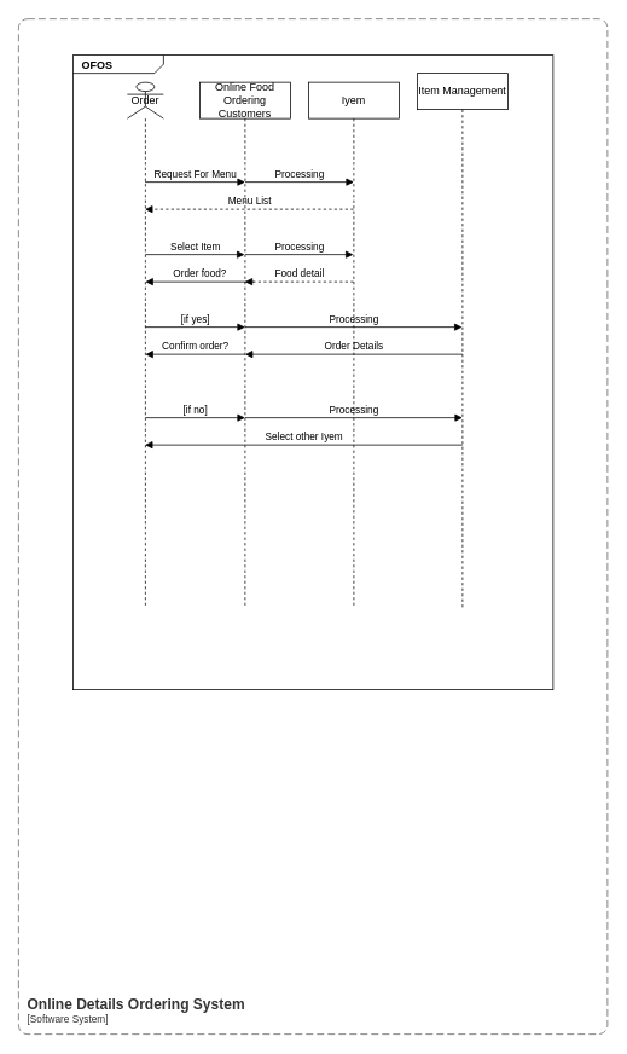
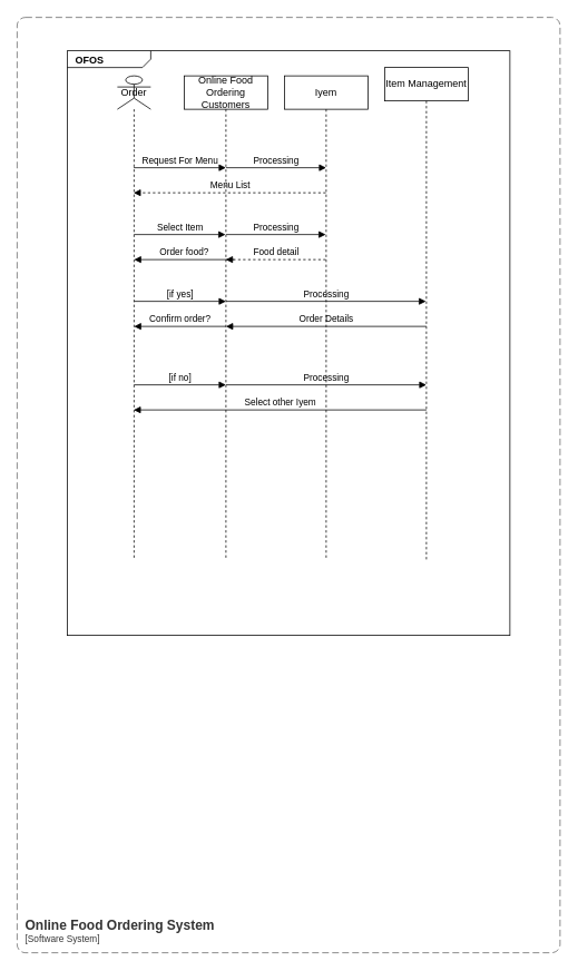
  <mxCell id="0" />
  <mxCell id="1" parent="0" />
- <mxCell id="2" value="&lt;font style=&quot;font-size: 16px&quot;&gt;&lt;b&gt;&lt;div style=&quot;text-align: left&quot;&gt;Online Details Ordering System&lt;/div&gt;&lt;/b&gt;&lt;/font&gt;&lt;div style=&quot;text-align: left&quot;&gt;[Software System]&lt;/div&gt;" style="rounded=1;fontSize=11;whiteSpace=wrap;html=1;dashed=1;arcSize=20;fillColor=none;strokeColor=#666666;fontColor=#333333;labelBackgroundColor=none;align=left;verticalAlign=bottom;labelBorderColor=none;spacingTop=0;spacing=10;dashPattern=8 4;metaEdit=1;rotatable=0;perimeter=rectanglePerimeter;noLabel=0;labelPadding=0;allowArrows=0;connectable=0;expand=0;recursiveResize=0;editable=1;pointerEvents=0;absoluteArcSize=1;points=[[0.25,0,0],[0.5,0,0],[0.75,0,0],[1,0.25,0],[1,0.5,0],[1,0.75,0],[0.75,1,0],[0.5,1,0],[0.25,1,0],[0,0.75,0],[0,0.5,0],[0,0.25,0]];" vertex="1" parent="1"><mxGeometry x="20" y="20" width="650" height="1120" as="geometry" /></mxCell>
+ <mxCell id="2" value="&lt;font style=&quot;font-size: 16px&quot;&gt;&lt;b&gt;&lt;div style=&quot;text-align: left&quot;&gt;Online Food Ordering System&lt;/div&gt;&lt;/b&gt;&lt;/font&gt;&lt;div style=&quot;text-align: left&quot;&gt;[Software System]&lt;/div&gt;" style="rounded=1;fontSize=11;whiteSpace=wrap;html=1;dashed=1;arcSize=20;fillColor=none;strokeColor=#666666;fontColor=#333333;labelBackgroundColor=none;align=left;verticalAlign=bottom;labelBorderColor=none;spacingTop=0;spacing=10;dashPattern=8 4;metaEdit=1;rotatable=0;perimeter=rectanglePerimeter;noLabel=0;labelPadding=0;allowArrows=0;connectable=0;expand=0;recursiveResize=0;editable=1;pointerEvents=0;absoluteArcSize=1;points=[[0.25,0,0],[0.5,0,0],[0.75,0,0],[1,0.25,0],[1,0.5,0],[1,0.75,0],[0.75,1,0],[0.5,1,0],[0.25,1,0],[0,0.75,0],[0,0.5,0],[0,0.25,0]];" vertex="1" parent="1"><mxGeometry x="20" y="20" width="650" height="1120" as="geometry" /></mxCell>
  <mxCell id="3" value="&lt;p style=&quot;margin:0px;margin-top:4px;margin-left:10px;text-align:left;&quot;&gt;&lt;b&gt;OFOS&lt;/b&gt;&lt;/p&gt;" style="html=1;shape=mxgraph.sysml.package;labelX=100;html=1;overflow=fill;strokeWidth=1;recursiveResize=0;" vertex="1" parent="1"><mxGeometry x="80" y="60" width="530" height="700" as="geometry" /></mxCell>
  <mxCell id="4" value="Order" style="shape=umlLifeline;perimeter=lifelinePerimeter;whiteSpace=wrap;html=1;container=1;dropTarget=0;collapsible=0;recursiveResize=0;outlineConnect=0;portConstraint=eastwest;newEdgeStyle={&quot;curved&quot;:0,&quot;rounded&quot;:0};participant=umlActor;" vertex="1" parent="3"><mxGeometry x="60" y="30" width="40" height="580" as="geometry" /></mxCell>
  <mxCell id="5" value="Order food?" style="html=1;verticalAlign=bottom;labelBackgroundColor=none;endArrow=block;endFill=1;rounded=0;" edge="1" parent="3"><mxGeometry width="160" relative="1" as="geometry"><mxPoint x="200" y="250" as="sourcePoint" /><mxPoint x="80" y="250" as="targetPoint" /></mxGeometry></mxCell>
  <mxCell id="6" value="Food detail" style="html=1;verticalAlign=bottom;labelBackgroundColor=none;endArrow=block;endFill=1;dashed=1;rounded=0;" edge="1" parent="3" source="12"><mxGeometry width="160" relative="1" as="geometry"><mxPoint x="340.25" y="250" as="sourcePoint" /><mxPoint x="189.75" y="250" as="targetPoint" /></mxGeometry></mxCell>
  <mxCell id="7" value="Select Item" style="html=1;verticalAlign=bottom;labelBackgroundColor=none;endArrow=block;endFill=1;rounded=0;" edge="1" parent="3" target="11"><mxGeometry width="160" relative="1" as="geometry"><mxPoint x="80" y="220" as="sourcePoint" /><mxPoint x="210" y="220" as="targetPoint" /></mxGeometry></mxCell>
  <mxCell id="8" value="Processing" style="html=1;verticalAlign=bottom;labelBackgroundColor=none;endArrow=block;endFill=1;rounded=0;" edge="1" parent="3" target="12"><mxGeometry width="160" relative="1" as="geometry"><mxPoint x="190.25" y="220" as="sourcePoint" /><mxPoint x="339.75" y="220" as="targetPoint" /></mxGeometry></mxCell>
  <mxCell id="9" value="Confirm order?" style="html=1;verticalAlign=bottom;labelBackgroundColor=none;endArrow=block;endFill=1;rounded=0;exitX=0.5;exitY=0.5;exitDx=0;exitDy=0;exitPerimeter=0;" edge="1" parent="3"><mxGeometry width="160" relative="1" as="geometry"><mxPoint x="190" y="330" as="sourcePoint" /><mxPoint x="80" y="330" as="targetPoint" /></mxGeometry></mxCell>
  <mxCell id="10" value="Processing" style="html=1;verticalAlign=bottom;labelBackgroundColor=none;endArrow=block;endFill=1;rounded=0;" edge="1" parent="3"><mxGeometry width="160" relative="1" as="geometry"><mxPoint x="190" y="400" as="sourcePoint" /><mxPoint x="430" y="400" as="targetPoint" /></mxGeometry></mxCell>
  <mxCell id="11" value="Online Food Ordering Customers&#09;" style="shape=umlLifeline;perimeter=lifelinePerimeter;whiteSpace=wrap;html=1;container=1;dropTarget=0;collapsible=0;recursiveResize=0;outlineConnect=0;portConstraint=eastwest;newEdgeStyle={&quot;edgeStyle&quot;:&quot;elbowEdgeStyle&quot;,&quot;elbow&quot;:&quot;vertical&quot;,&quot;curved&quot;:0,&quot;rounded&quot;:0};" vertex="1" parent="1"><mxGeometry x="220" y="90" width="100" height="580" as="geometry" /></mxCell>
  <mxCell id="12" value="Iyem" style="shape=umlLifeline;perimeter=lifelinePerimeter;whiteSpace=wrap;html=1;container=1;dropTarget=0;collapsible=0;recursiveResize=0;outlineConnect=0;portConstraint=eastwest;newEdgeStyle={&quot;edgeStyle&quot;:&quot;elbowEdgeStyle&quot;,&quot;elbow&quot;:&quot;vertical&quot;,&quot;curved&quot;:0,&quot;rounded&quot;:0};" vertex="1" parent="1"><mxGeometry x="340" y="90" width="100" height="580" as="geometry" /></mxCell>
  <mxCell id="13" value="Item Management" style="shape=umlLifeline;perimeter=lifelinePerimeter;whiteSpace=wrap;html=1;container=1;dropTarget=0;collapsible=0;recursiveResize=0;outlineConnect=0;portConstraint=eastwest;newEdgeStyle={&quot;edgeStyle&quot;:&quot;elbowEdgeStyle&quot;,&quot;elbow&quot;:&quot;vertical&quot;,&quot;curved&quot;:0,&quot;rounded&quot;:0};" vertex="1" parent="1"><mxGeometry x="460" y="80" width="100" height="590" as="geometry" /></mxCell>
  <mxCell id="14" value="Request For Menu" style="html=1;verticalAlign=bottom;labelBackgroundColor=none;endArrow=block;endFill=1;rounded=0;" edge="1" parent="1" source="4"><mxGeometry width="160" relative="1" as="geometry"><mxPoint x="150" y="200" as="sourcePoint" /><mxPoint x="270" y="200" as="targetPoint" /></mxGeometry></mxCell>
  <mxCell id="15" value="Processing" style="html=1;verticalAlign=bottom;labelBackgroundColor=none;endArrow=block;endFill=1;rounded=0;" edge="1" parent="1"><mxGeometry width="160" relative="1" as="geometry"><mxPoint x="270" y="200" as="sourcePoint" /><mxPoint x="390" y="200" as="targetPoint" /></mxGeometry></mxCell>
  <mxCell id="16" value="Menu List" style="html=1;verticalAlign=bottom;labelBackgroundColor=none;endArrow=block;endFill=1;dashed=1;rounded=0;" edge="1" parent="1"><mxGeometry width="160" relative="1" as="geometry"><mxPoint x="389.5" y="230" as="sourcePoint" /><mxPoint x="159.5" y="230" as="targetPoint" /></mxGeometry></mxCell>
  <mxCell id="17" value="[if yes]" style="html=1;verticalAlign=bottom;labelBackgroundColor=none;endArrow=block;endFill=1;rounded=0;" edge="1" parent="1"><mxGeometry width="160" relative="1" as="geometry"><mxPoint x="160" y="360" as="sourcePoint" /><mxPoint x="270" y="360" as="targetPoint" /></mxGeometry></mxCell>
  <mxCell id="18" value="Processing" style="html=1;verticalAlign=bottom;labelBackgroundColor=none;endArrow=block;endFill=1;rounded=0;" edge="1" parent="1" target="13"><mxGeometry width="160" relative="1" as="geometry"><mxPoint x="270" y="360" as="sourcePoint" /><mxPoint x="389.75" y="360" as="targetPoint" /></mxGeometry></mxCell>
  <mxCell id="19" value="Order Details" style="html=1;verticalAlign=bottom;labelBackgroundColor=none;endArrow=block;endFill=1;rounded=0;" edge="1" parent="1"><mxGeometry width="160" relative="1" as="geometry"><mxPoint x="510" y="390" as="sourcePoint" /><mxPoint x="270" y="390" as="targetPoint" /></mxGeometry></mxCell>
  <mxCell id="20" value="[if no]" style="html=1;verticalAlign=bottom;labelBackgroundColor=none;endArrow=block;endFill=1;rounded=0;" edge="1" parent="1"><mxGeometry width="160" relative="1" as="geometry"><mxPoint x="160" y="460" as="sourcePoint" /><mxPoint x="270" y="460" as="targetPoint" /></mxGeometry></mxCell>
  <mxCell id="21" value="Select other Iyem" style="html=1;verticalAlign=bottom;labelBackgroundColor=none;endArrow=block;endFill=1;rounded=0;" edge="1" parent="1"><mxGeometry width="160" relative="1" as="geometry"><mxPoint x="510" y="490" as="sourcePoint" /><mxPoint x="159.5" y="490" as="targetPoint" /></mxGeometry></mxCell>
